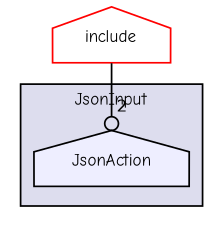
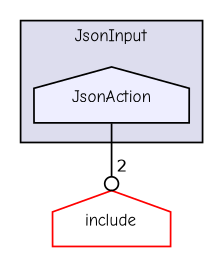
  digraph {
    compound=true
    fontname="Comic Neue"
    node [fontname="Comic Neue" fontsize=10 shape=house style=filled]
    n1 [fillcolor="#eeeeff" label=JsonAction pencolor=black]
    n2 [color=red fillcolor=white label=include]
    subgraph cluster_1 {
      bgcolor="#ddddee"
      fontsize=10
      label=JsonInput
      pencolor=black
      n1
    }
-   n2 -> n1 [headlabel=2 labeldistance=1.5 labelfontname=Helvetica labelfontsize=10 arrowhead=odot fontname="Comic Neue"]
+   n1 -> n2 [headlabel=2 labeldistance=1.5 labelfontname=Helvetica labelfontsize=10 arrowhead=odot fontname="Comic Neue"]
  }
